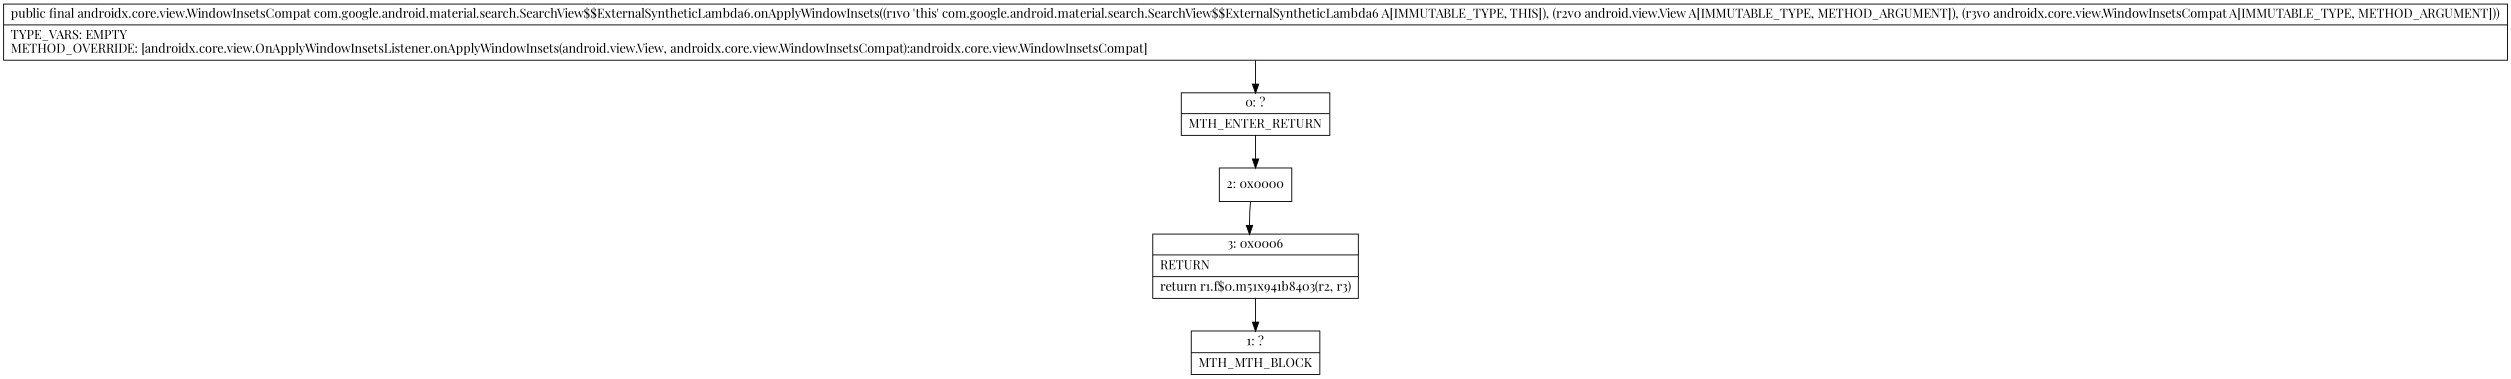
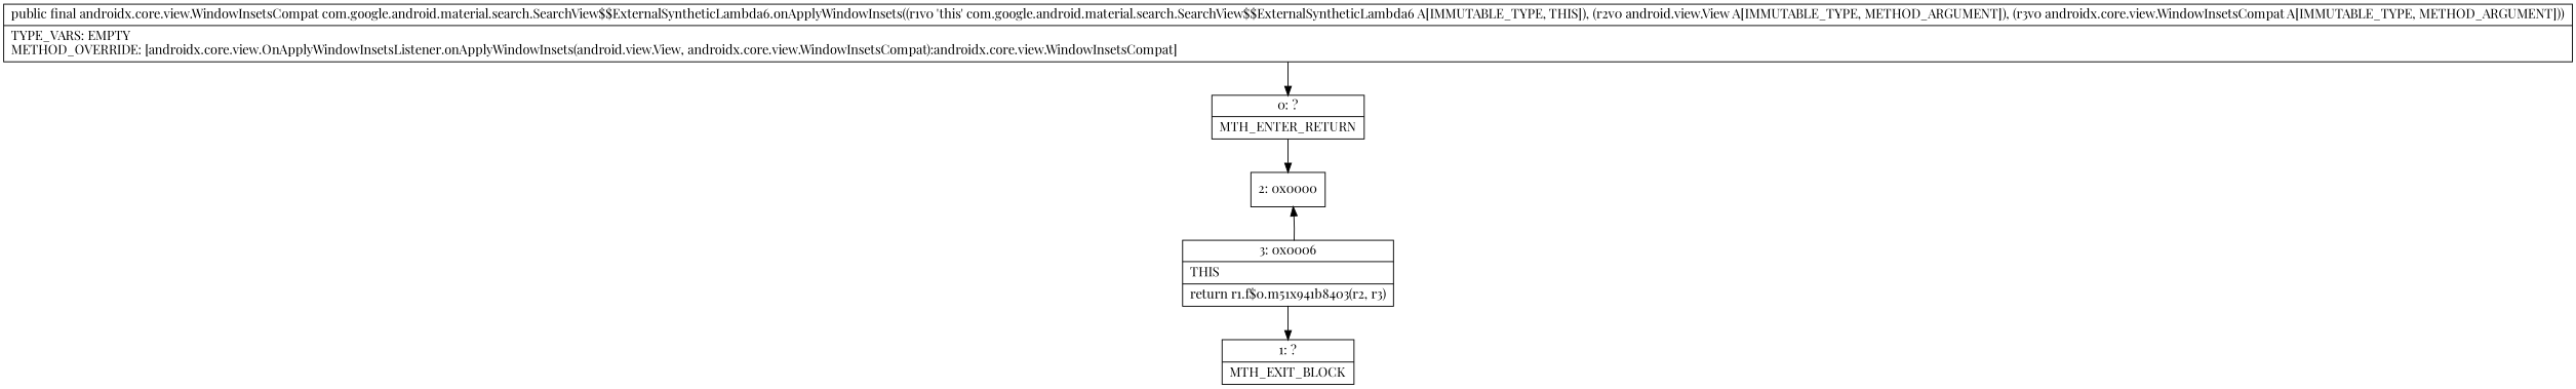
  digraph {
    fontname="Playfair Display"
    node [fontname="Playfair Display" shape=record]
    edge [fontname="Playfair Display"]
    n1 [label="{0\:\ ?|MTH_ENTER_RETURN\l}"]
    n2 [label="{2\:\ 0x0000}"]
-   n3 [label="{3\:\ 0x0006|RETURN\l|return r1.f$0.m51x941b8403(r2, r3)\l}"]
-   n4 [label="{1\:\ ?|MTH_MTH_BLOCK\l}"]
+   n3 [label="{3\:\ 0x0006|THIS\l|return r1.f$0.m51x941b8403(r2, r3)\l}"]
+   n4 [label="{1\:\ ?|MTH_EXIT_BLOCK\l}"]
    n5 [label="{public final androidx.core.view.WindowInsetsCompat com.google.android.material.search.SearchView$$ExternalSyntheticLambda6.onApplyWindowInsets((r1v0 'this' com.google.android.material.search.SearchView$$ExternalSyntheticLambda6 A[IMMUTABLE_TYPE, THIS]), (r2v0 android.view.View A[IMMUTABLE_TYPE, METHOD_ARGUMENT]), (r3v0 androidx.core.view.WindowInsetsCompat A[IMMUTABLE_TYPE, METHOD_ARGUMENT]))  | TYPE_VARS: EMPTY\lMETHOD_OVERRIDE: [androidx.core.view.OnApplyWindowInsetsListener.onApplyWindowInsets(android.view.View, androidx.core.view.WindowInsetsCompat):androidx.core.view.WindowInsetsCompat]\l}"]
    n1 -> n2
-   n2 -> n3
+   n3 -> n2
    n3 -> n4
    n5 -> n1
  }
